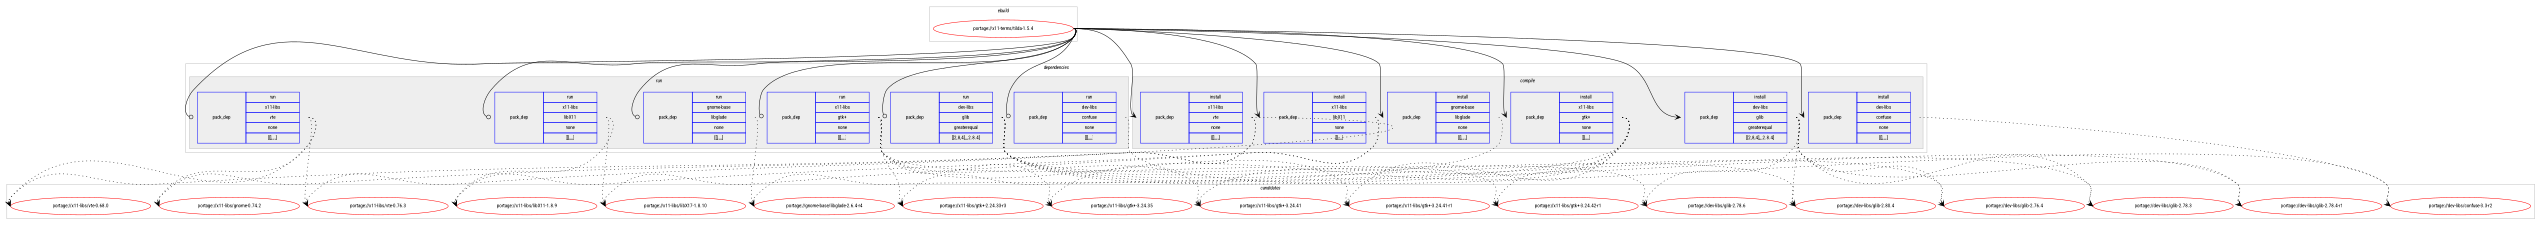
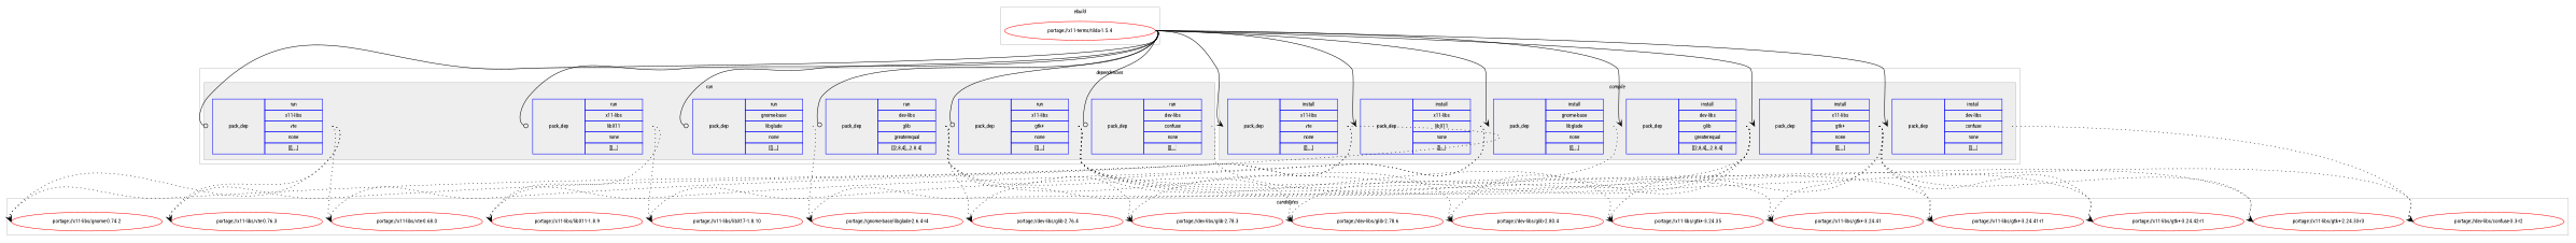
  digraph {
    compound=true
    concentrate=true
    fontname="Roboto Condensed"
    fontsize=10
    newrank=true
    rankdir=TB
    ranksep=1.5
    node [color=red fontname="Roboto Condensed" fontsize=10]
    edge [arrowhead=vee fontname="Roboto Condensed" headport=w style=dotted tailport=e weight=100]
    n1 [label="portage://x11-terms/tilda-1.5.4" width=4]
    n2 [color=blue label=<<TABLE BORDER="0" CELLBORDER="1" CELLSPACING="0" CELLPADDING="4" WIDTH="220"><TR><TD ROWSPAN="6" CELLPADDING="30">pack_dep</TD></TR><TR><TD WIDTH="110">install</TD></TR><TR><TD>dev-libs</TD></TR><TR><TD>confuse</TD></TR><TR><TD>none</TD></TR><TR><TD>[[],,,,]</TD></TR></TABLE>> shape=none]
    n3 [color=blue label=<<TABLE BORDER="0" CELLBORDER="1" CELLSPACING="0" CELLPADDING="4" WIDTH="220"><TR><TD ROWSPAN="6" CELLPADDING="30">pack_dep</TD></TR><TR><TD WIDTH="110">install</TD></TR><TR><TD>dev-libs</TD></TR><TR><TD>glib</TD></TR><TR><TD>greaterequal</TD></TR><TR><TD>[[2,8,4],,,2.8.4]</TD></TR></TABLE>> shape=none]
    n4 [color=blue label=<<TABLE BORDER="0" CELLBORDER="1" CELLSPACING="0" CELLPADDING="4" WIDTH="220"><TR><TD ROWSPAN="6" CELLPADDING="30">pack_dep</TD></TR><TR><TD WIDTH="110">install</TD></TR><TR><TD>gnome-base</TD></TR><TR><TD>libglade</TD></TR><TR><TD>none</TD></TR><TR><TD>[[],,,,]</TD></TR></TABLE>> shape=none]
    n5 [color=blue label=<<TABLE BORDER="0" CELLBORDER="1" CELLSPACING="0" CELLPADDING="4" WIDTH="220"><TR><TD ROWSPAN="6" CELLPADDING="30">pack_dep</TD></TR><TR><TD WIDTH="110">install</TD></TR><TR><TD>x11-libs</TD></TR><TR><TD>gtk+</TD></TR><TR><TD>none</TD></TR><TR><TD>[[],,,,]</TD></TR></TABLE>> shape=none]
    n6 [color=blue label=<<TABLE BORDER="0" CELLBORDER="1" CELLSPACING="0" CELLPADDING="4" WIDTH="220"><TR><TD ROWSPAN="6" CELLPADDING="30">pack_dep</TD></TR><TR><TD WIDTH="110">install</TD></TR><TR><TD>x11-libs</TD></TR><TR><TD>libX11</TD></TR><TR><TD>none</TD></TR><TR><TD>[[],,,,]</TD></TR></TABLE>> shape=none]
    n7 [color=blue label=<<TABLE BORDER="0" CELLBORDER="1" CELLSPACING="0" CELLPADDING="4" WIDTH="220"><TR><TD ROWSPAN="6" CELLPADDING="30">pack_dep</TD></TR><TR><TD WIDTH="110">install</TD></TR><TR><TD>x11-libs</TD></TR><TR><TD>vte</TD></TR><TR><TD>none</TD></TR><TR><TD>[[],,,,]</TD></TR></TABLE>> shape=none]
    n8 [color=blue label=<<TABLE BORDER="0" CELLBORDER="1" CELLSPACING="0" CELLPADDING="4" WIDTH="220"><TR><TD ROWSPAN="6" CELLPADDING="30">pack_dep</TD></TR><TR><TD WIDTH="110">run</TD></TR><TR><TD>x11-libs</TD></TR><TR><TD>gtk+</TD></TR><TR><TD>none</TD></TR><TR><TD>[[],,,,]</TD></TR></TABLE>> shape=none]
    n9 [color=blue label=<<TABLE BORDER="0" CELLBORDER="1" CELLSPACING="0" CELLPADDING="4" WIDTH="220"><TR><TD ROWSPAN="6" CELLPADDING="30">pack_dep</TD></TR><TR><TD WIDTH="110">run</TD></TR><TR><TD>dev-libs</TD></TR><TR><TD>confuse</TD></TR><TR><TD>none</TD></TR><TR><TD>[[],,,,]</TD></TR></TABLE>> shape=none]
    n10 [color=blue label=<<TABLE BORDER="0" CELLBORDER="1" CELLSPACING="0" CELLPADDING="4" WIDTH="220"><TR><TD ROWSPAN="6" CELLPADDING="30">pack_dep</TD></TR><TR><TD WIDTH="110">run</TD></TR><TR><TD>dev-libs</TD></TR><TR><TD>glib</TD></TR><TR><TD>greaterequal</TD></TR><TR><TD>[[2,8,4],,,2.8.4]</TD></TR></TABLE>> shape=none]
    n11 [color=blue label=<<TABLE BORDER="0" CELLBORDER="1" CELLSPACING="0" CELLPADDING="4" WIDTH="220"><TR><TD ROWSPAN="6" CELLPADDING="30">pack_dep</TD></TR><TR><TD WIDTH="110">run</TD></TR><TR><TD>gnome-base</TD></TR><TR><TD>libglade</TD></TR><TR><TD>none</TD></TR><TR><TD>[[],,,,]</TD></TR></TABLE>> shape=none]
    n12 [color=blue label=<<TABLE BORDER="0" CELLBORDER="1" CELLSPACING="0" CELLPADDING="4" WIDTH="220"><TR><TD ROWSPAN="6" CELLPADDING="30">pack_dep</TD></TR><TR><TD WIDTH="110">run</TD></TR><TR><TD>x11-libs</TD></TR><TR><TD>libX11</TD></TR><TR><TD>none</TD></TR><TR><TD>[[],,,,]</TD></TR></TABLE>> shape=none]
    n13 [color=blue label=<<TABLE BORDER="0" CELLBORDER="1" CELLSPACING="0" CELLPADDING="4" WIDTH="220"><TR><TD ROWSPAN="6" CELLPADDING="30">pack_dep</TD></TR><TR><TD WIDTH="110">run</TD></TR><TR><TD>x11-libs</TD></TR><TR><TD>vte</TD></TR><TR><TD>none</TD></TR><TR><TD>[[],,,,]</TD></TR></TABLE>> shape=none]
    n14 [label="portage://x11-libs/vte-0.76.3" width=4]
    n15 [label="portage://x11-libs/gnome-0.74.2" width=4]
    n16 [label="portage://x11-libs/vte-0.68.0" width=4]
    n17 [label="portage://dev-libs/confuse-3.3-r2" width=4]
    n18 [label="portage://dev-libs/glib-2.80.4" width=4]
    n19 [label="portage://dev-libs/glib-2.78.6" width=4]
-   n20 [label="portage://dev-libs/glib-2.78.4-r1" width=4]
    n21 [label="portage://dev-libs/glib-2.78.3" width=4]
    n22 [label="portage://dev-libs/glib-2.76.4" width=4]
    n23 [label="portage://gnome-base/libglade-2.6.4-r4" width=4]
    n24 [label="portage://x11-libs/gtk+-3.24.42-r1" width=4]
    n25 [label="portage://x11-libs/gtk+-3.24.41-r1" width=4]
    n26 [label="portage://x11-libs/gtk+-3.24.41" width=4]
    n27 [label="portage://x11-libs/gtk+-3.24.35" width=4]
    n28 [label="portage://x11-libs/gtk+-2.24.33-r3" width=4]
    n29 [label="portage://x11-libs/libX17-1.8.10" width=4]
    n30 [label="portage://x11-libs/libX11-1.8.9" width=4]
    subgraph cluster_1 {
      color=gray
      label=<<i>ebuild</i>>
      n1
    }
    subgraph cluster_2 {
      color=gray
      label=<<i>dependencies</i>>
      subgraph cluster_3 {
        color=gray
        fillcolor="#eeeeee"
        label=<<i>compile</i>>
        style=filled
        subgraph sub_4 {
          color=gray
          fillcolor="#eeeeee"
          label=<<i>compile</i>>
          style=filled
          n2
        }
        subgraph sub_5 {
          color=gray
          fillcolor="#eeeeee"
          label=<<i>compile</i>>
          style=filled
          n3
        }
        subgraph sub_6 {
          color=gray
          fillcolor="#eeeeee"
          label=<<i>compile</i>>
          style=filled
          n4
        }
        subgraph sub_7 {
          color=gray
          fillcolor="#eeeeee"
          label=<<i>compile</i>>
          style=filled
          n5
        }
        subgraph sub_8 {
          color=gray
          fillcolor="#eeeeee"
          label=<<i>compile</i>>
          style=filled
          n6
        }
        subgraph sub_9 {
          color=gray
          fillcolor="#eeeeee"
          label=<<i>compile</i>>
          style=filled
          n7
        }
      }
      subgraph cluster_10 {
        color=gray
        fillcolor="#eeeeee"
        label=<<i>compile and run</i>>
        style=filled
      }
      subgraph cluster_11 {
        color=gray
        fillcolor="#eeeeee"
        label=<<i>run</i>>
        style=filled
        subgraph sub_12 {
          color=gray
          fillcolor="#eeeeee"
          label=<<i>run</i>>
          style=filled
          n8
        }
        subgraph sub_13 {
          color=gray
          fillcolor="#eeeeee"
          label=<<i>run</i>>
          style=filled
          n9
        }
        subgraph sub_14 {
          color=gray
          fillcolor="#eeeeee"
          label=<<i>run</i>>
          style=filled
          n10
        }
        subgraph sub_15 {
          color=gray
          fillcolor="#eeeeee"
          label=<<i>run</i>>
          style=filled
          n11
        }
        subgraph sub_16 {
          color=gray
          fillcolor="#eeeeee"
          label=<<i>run</i>>
          style=filled
          n12
        }
        subgraph sub_17 {
          color=gray
          fillcolor="#eeeeee"
          label=<<i>run</i>>
          style=filled
          n13
        }
      }
    }
    subgraph cluster_18 {
      color=gray
      label=<<i>candidates</i>>
      rank=same
      subgraph sub_19 {
        color=black
        label=<<i>candidates</i>>
        nodesep=1
        rank=same
        n14
        n15
        n16
      }
      subgraph sub_20 {
        color=black
        label=<<i>candidates</i>>
        nodesep=1
        rank=same
        n17
      }
      subgraph sub_21 {
        color=black
        label=<<i>candidates</i>>
        nodesep=1
        rank=same
        n18
        n19
-       n20
        n21
        n22
      }
      subgraph sub_22 {
        color=black
        label=<<i>candidates</i>>
        nodesep=1
        rank=same
        n23
      }
      subgraph sub_23 {
        color=black
        label=<<i>candidates</i>>
        nodesep=1
        rank=same
        n24
        n25
        n26
        n27
        n28
      }
      subgraph sub_24 {
        color=black
        label=<<i>candidates</i>>
        nodesep=1
        rank=same
        n29
        n30
      }
      subgraph sub_25 {
        color=black
        label=<<i>candidates</i>>
        nodesep=1
        rank=same
        n14
        n15
        n16
      }
      subgraph sub_26 {
        color=black
        label=<<i>candidates</i>>
        nodesep=1
        rank=same
        n17
      }
      subgraph sub_27 {
        color=black
        label=<<i>candidates</i>>
        nodesep=1
        rank=same
        n18
        n19
-       n20
        n21
        n22
      }
      subgraph sub_28 {
        color=black
        label=<<i>candidates</i>>
        nodesep=1
        rank=same
        n23
      }
      subgraph sub_29 {
        color=black
        label=<<i>candidates</i>>
        nodesep=1
        rank=same
        n24
        n25
        n26
        n27
        n28
      }
      subgraph sub_30 {
        color=black
        label=<<i>candidates</i>>
        nodesep=1
        rank=same
        n29
        n30
      }
    }
    n1 -> n2 [style=solid weight=20]
    n1 -> n3 [style=solid weight=20]
    n1 -> n4 [style=solid weight=20]
    n1 -> n5 [style=solid weight=20]
    n1 -> n6 [style=solid weight=20]
    n1 -> n7 [style=solid weight=20]
    n1 -> n8 [arrowhead=odot style=solid weight=20]
    n1 -> n9 [arrowhead=odot style=solid weight=20]
    n1 -> n10 [arrowhead=odot style=solid weight=20]
    n1 -> n11 [arrowhead=odot style=solid weight=20]
    n1 -> n12 [arrowhead=odot style=solid weight=20]
    n1 -> n13 [arrowhead=odot style=solid weight=20]
    n2 -> n17
    n3 -> n18
    n3 -> n19
-   n3 -> n20
    n3 -> n21
    n3 -> n22
    n4 -> n23
    n5 -> n24
    n5 -> n25
    n5 -> n26
    n5 -> n27
    n5 -> n28
    n6 -> n29
    n6 -> n30
    n7 -> n14
    n7 -> n15
    n7 -> n16
    n8 -> n24
    n8 -> n25
    n8 -> n26
    n8 -> n27
    n8 -> n28
    n9 -> n17
    n10 -> n18
    n10 -> n19
-   n10 -> n20
    n10 -> n21
    n10 -> n22
    n11 -> n23
    n12 -> n29
    n12 -> n30
    n13 -> n14
    n13 -> n15
    n13 -> n16
  }
